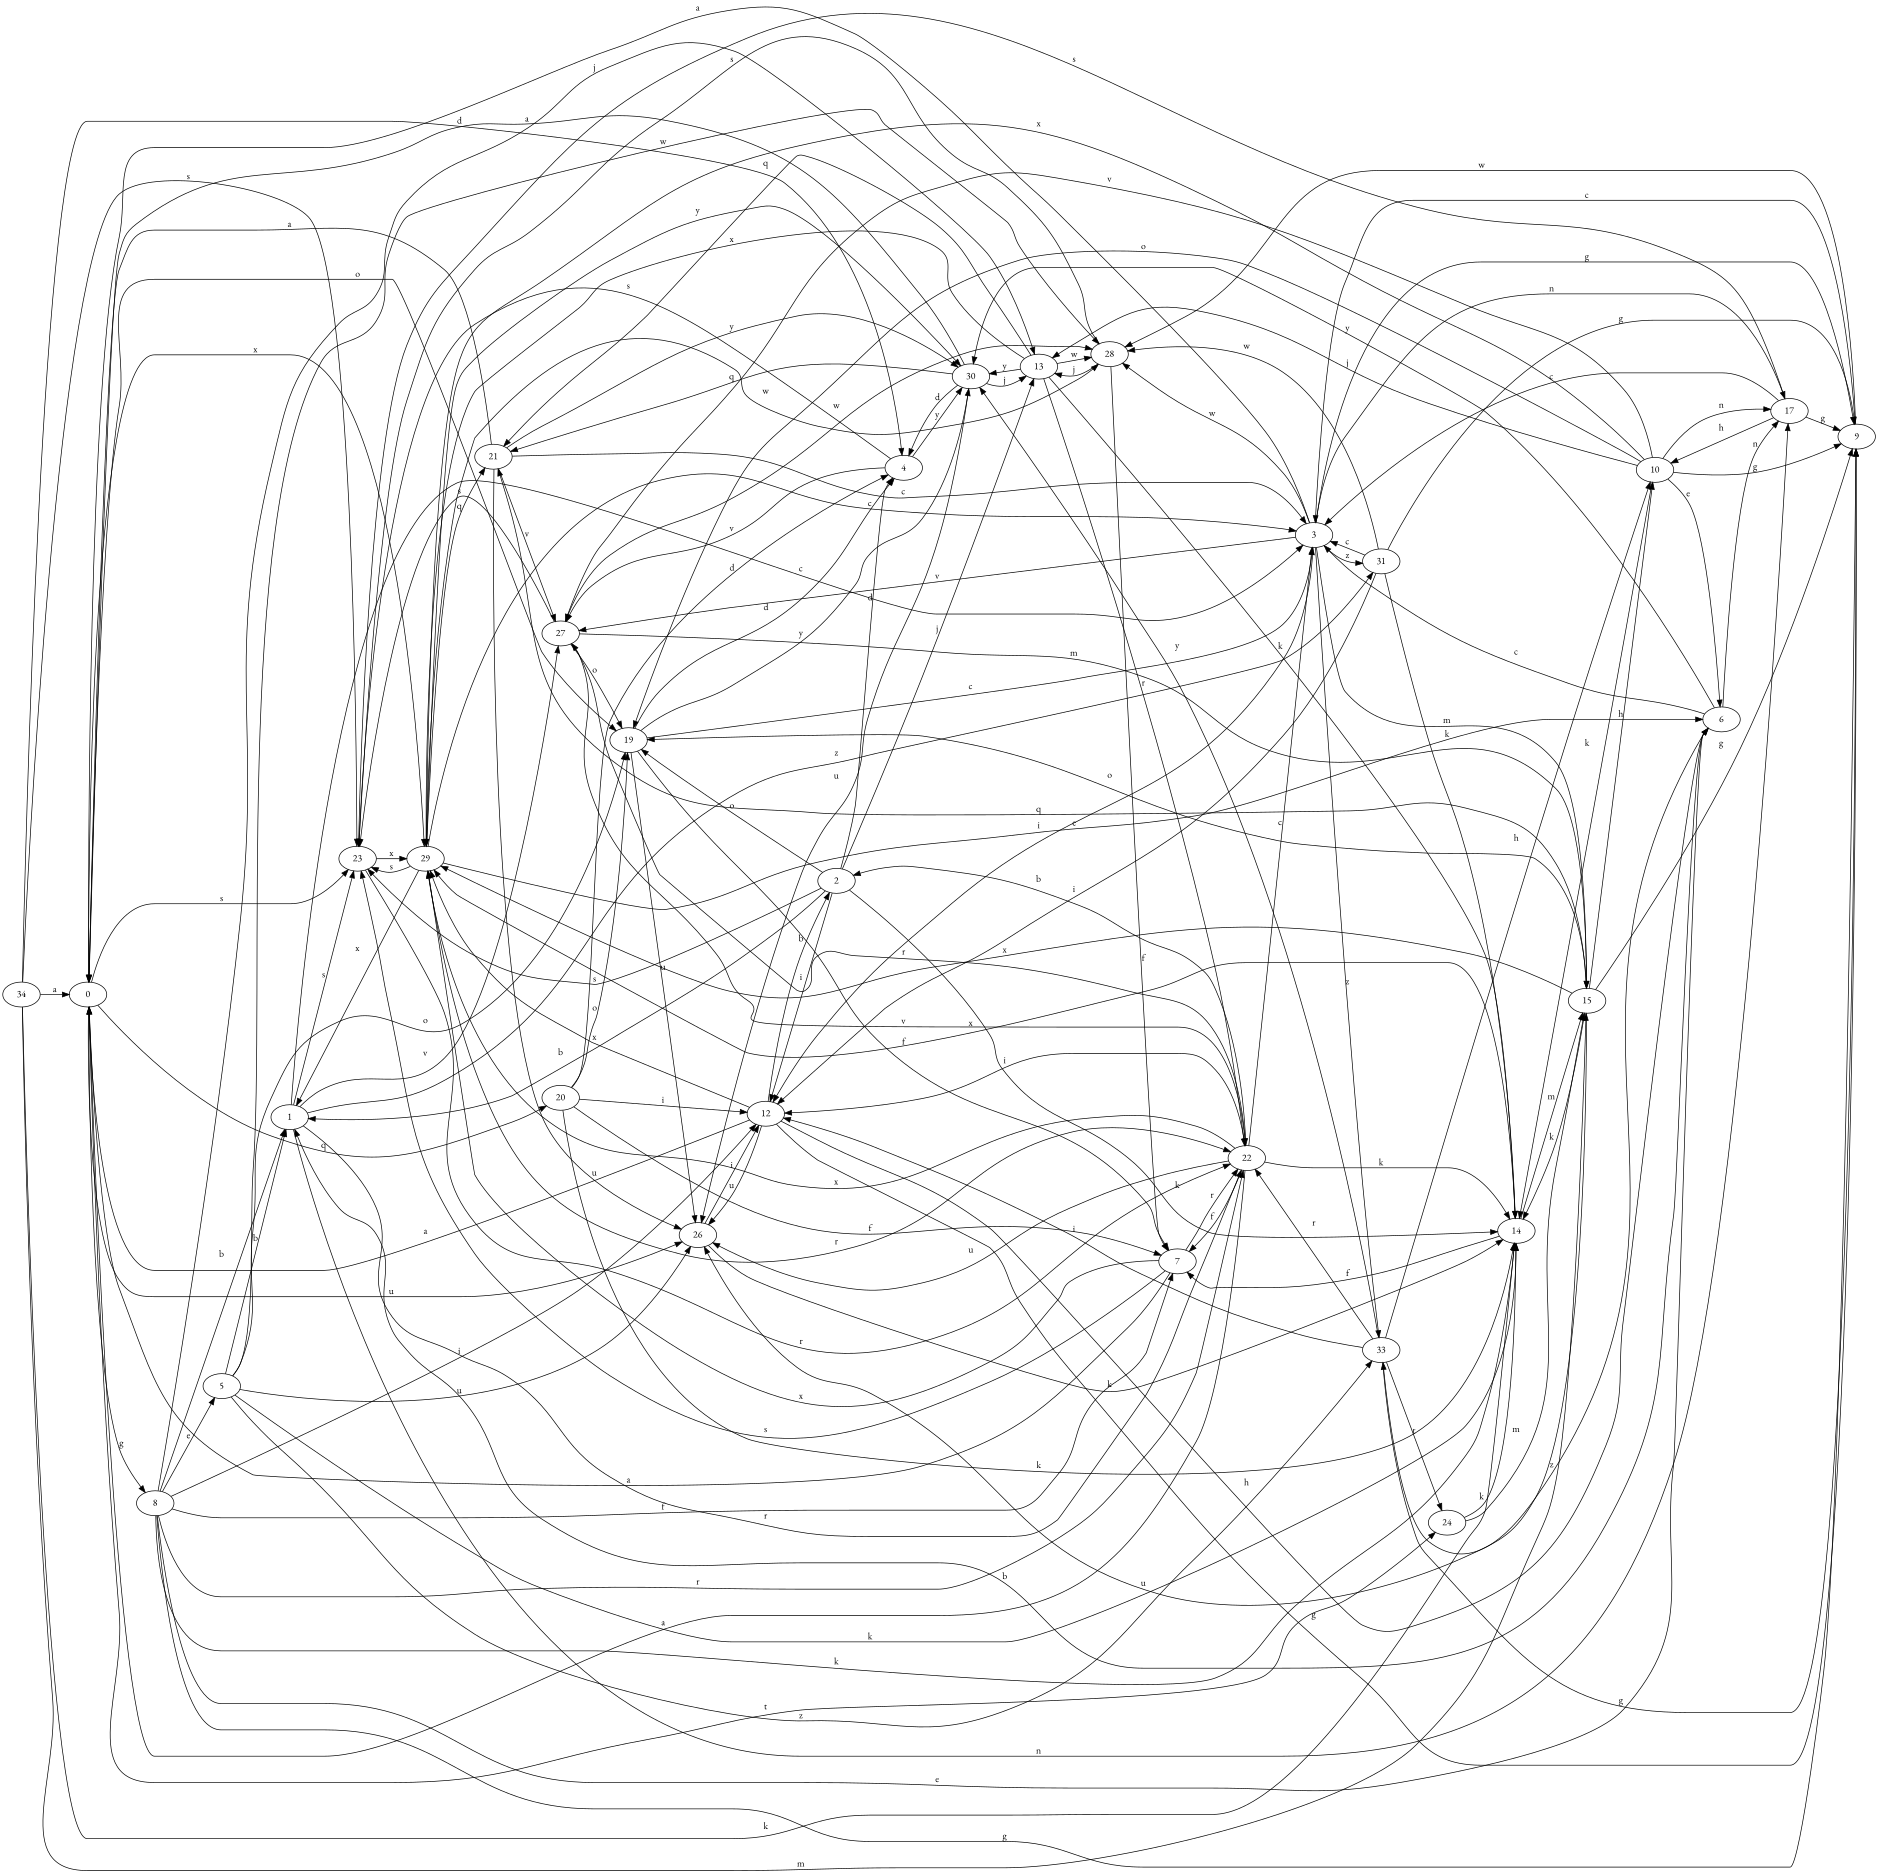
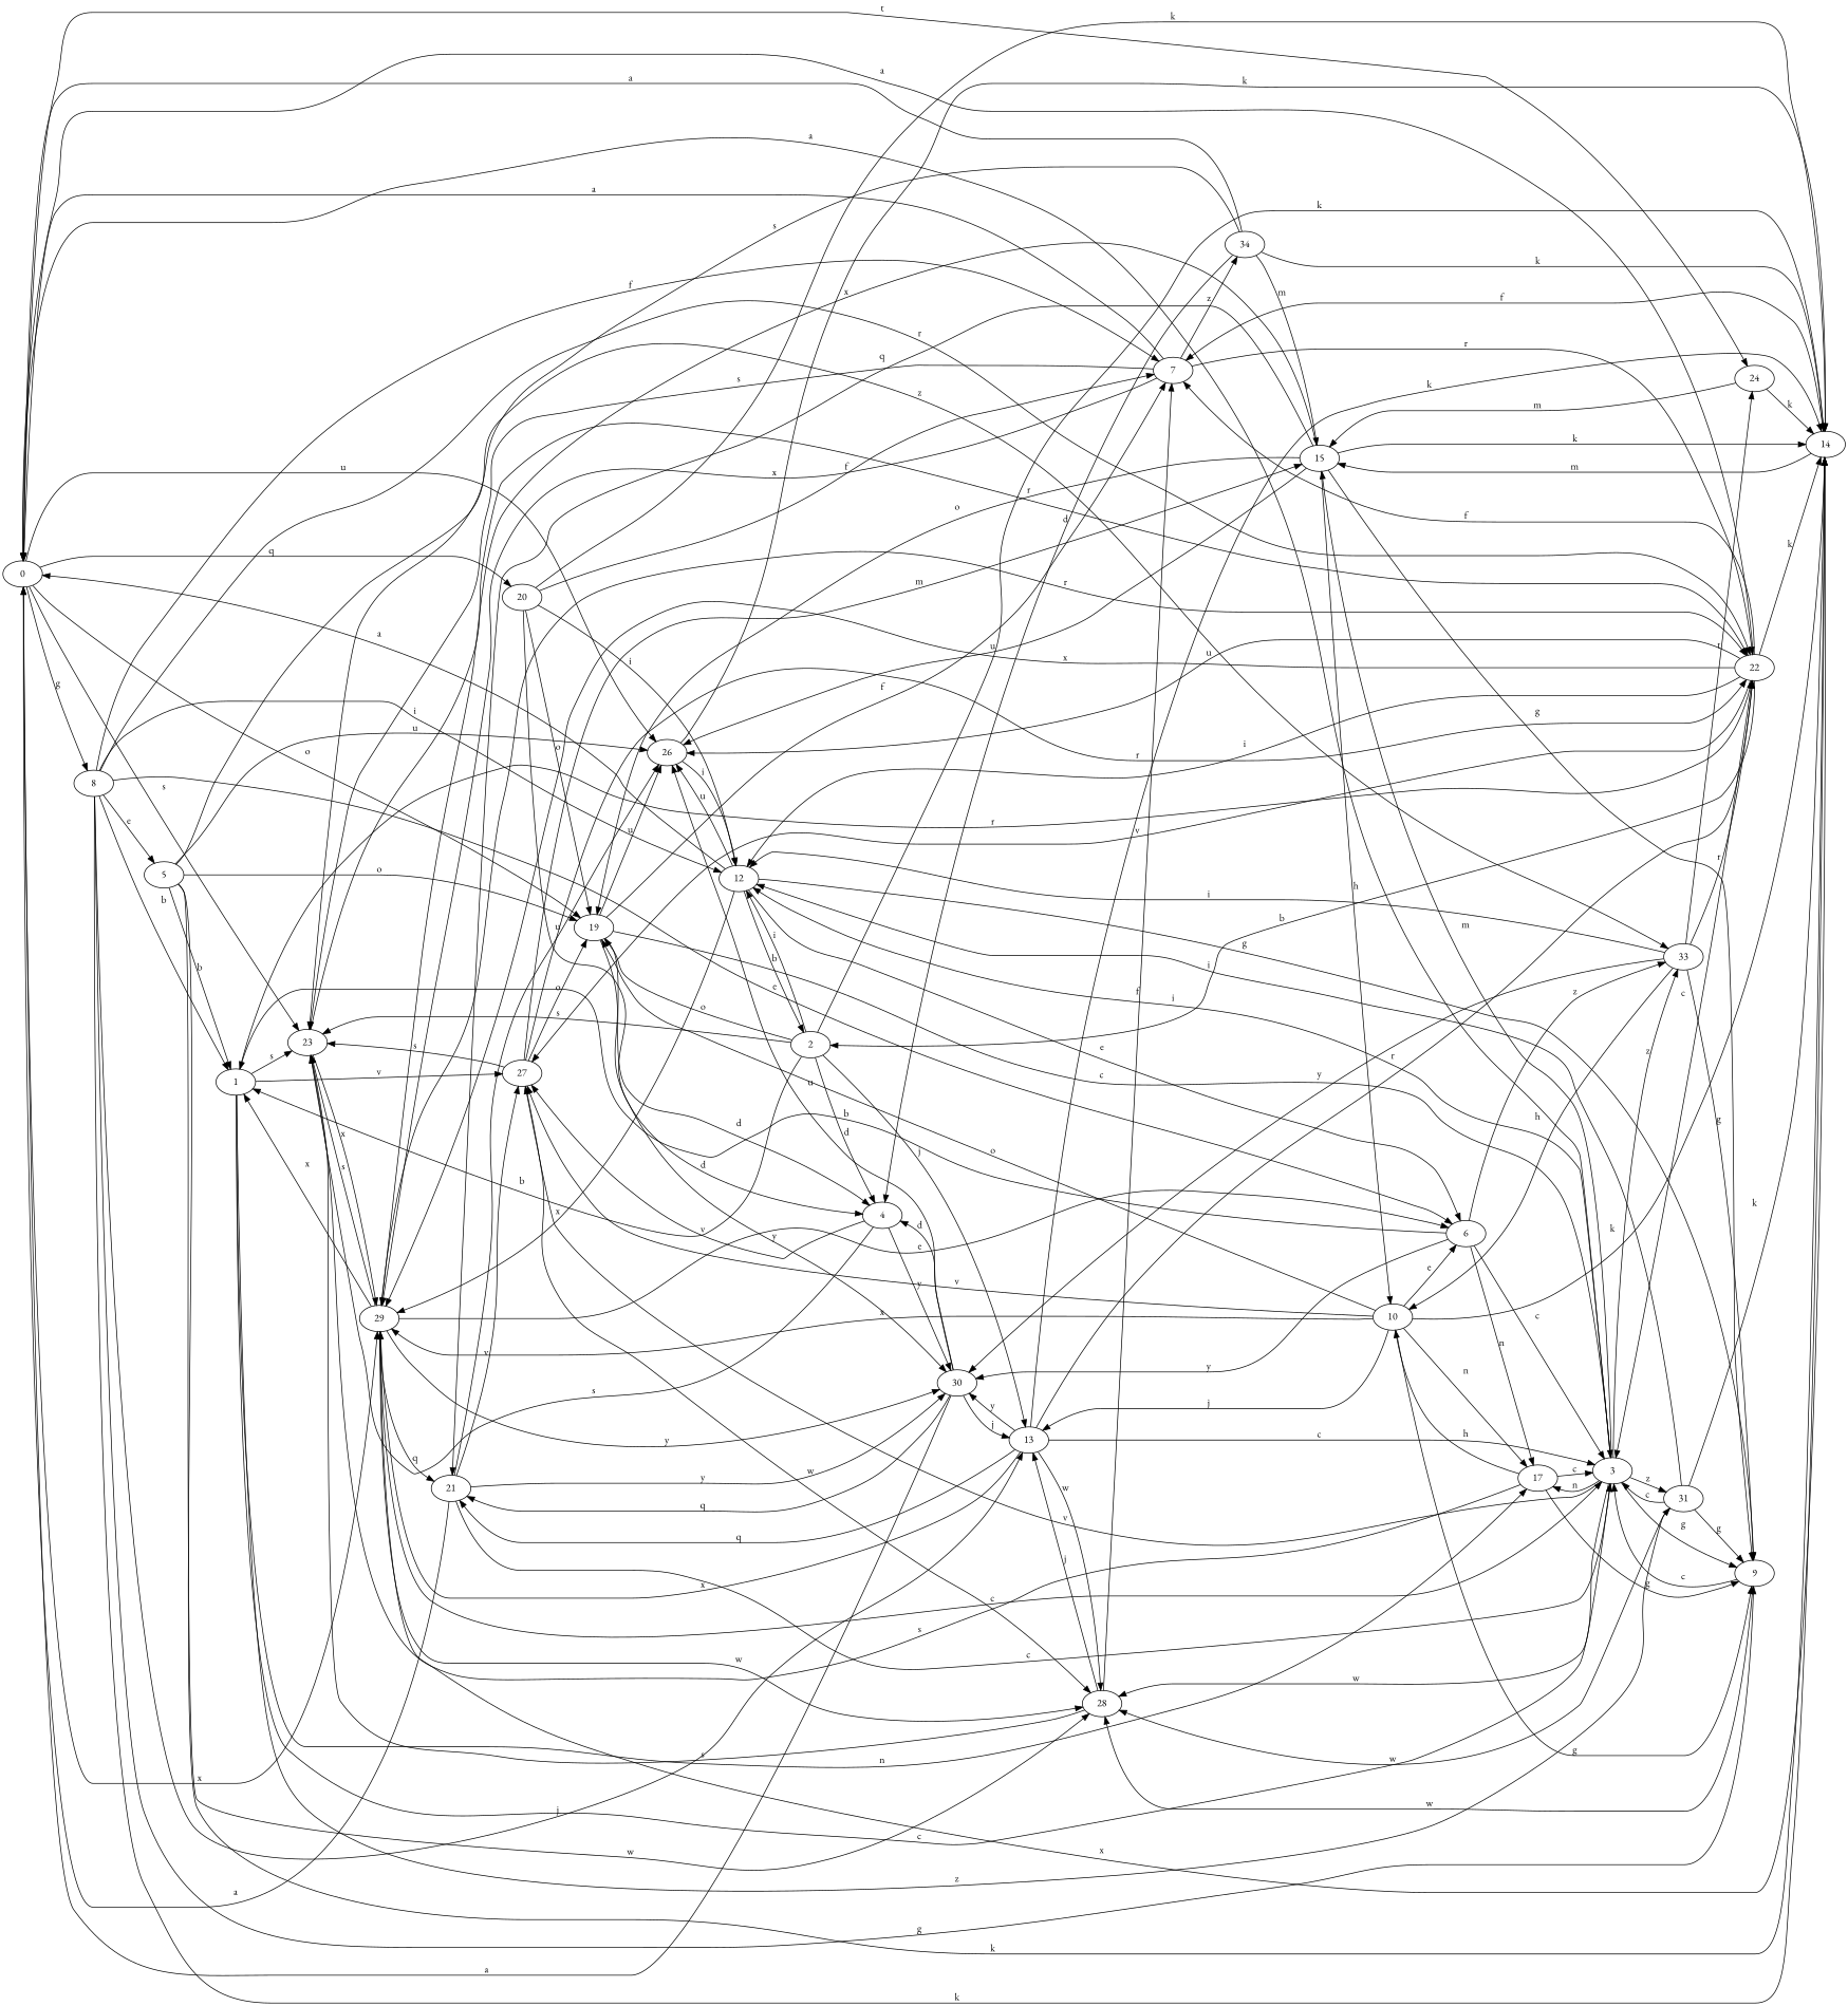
  strict digraph {
    fontname="EB Garamond"
    rankdir=LR
    node [fontname="EB Garamond"]
    edge [fontname="EB Garamond"]
    0
    8
    19
    20
    23
    24
    26
    29
    1
    22
    12
    13
    14
    9
    5
    6
    7
    3
    4
    30
    15
    28
    21
    17
    27
    31
    33
    10
    2
    34
    0 -> 8 [label=g]
    0 -> 19 [label=o]
    0 -> 20 [label=q]
    0 -> 23 [label=s]
    0 -> 24 [label=t]
    0 -> 26 [label=u]
    0 -> 29 [label=x]
    8 -> 1 [label=b]
    8 -> 22 [label=r]
    8 -> 12 [label=i]
    8 -> 13 [label=j]
    8 -> 14 [label=k]
    8 -> 9 [label=g]
    8 -> 5 [label=e]
    8 -> 6 [label=e]
    8 -> 7 [label=f]
    19 -> 26 [label=u]
    19 -> 7 [label=f]
    19 -> 3 [label=c]
    19 -> 4 [label=d]
    19 -> 30 [label=y]
    20 -> 19 [label=o]
    20 -> 12 [label=i]
    20 -> 14 [label=k]
    20 -> 7 [label=f]
    20 -> 4 [label=d]
    23 -> 29 [label=x]
    23 -> 22 [label=r]
    24 -> 14 [label=k]
    24 -> 15 [label=m]
    26 -> 12 [label=i]
    26 -> 14 [label=k]
    29 -> 23 [label=s]
    29 -> 1 [label=x]
    29 -> 22 [label=r]
    29 -> 6 [label=e]
    29 -> 3 [label=c]
    29 -> 30 [label=y]
    29 -> 28 [label=w]
    29 -> 21 [label=q]
    1 -> 23 [label=s]
    1 -> 22 [label=r]
    1 -> 3 [label=c]
    1 -> 17 [label=n]
    1 -> 27 [label=v]
    1 -> 31 [label=z]
    22 -> 0 [label=a]
    22 -> 26 [label=u]
    22 -> 29 [label=x]
    22 -> 12 [label=i]
    22 -> 14 [label=k]
    22 -> 7 [label=f]
    22 -> 3 [label=c]
    22 -> 27 [label=v]
    22 -> 2 [label=b]
    12 -> 0 [label=a]
    12 -> 26 [label=u]
    12 -> 29 [label=x]
    12 -> 9 [label=g]
-   12 -> 6 [label=h]
+   12 -> 6 [label=e]
    12 -> 2 [label=b]
    13 -> 29 [label=x]
    13 -> 22 [label=r]
    13 -> 14 [label=k]
+   13 -> 3 [label=c]
    13 -> 30 [label=y]
    13 -> 28 [label=w]
    13 -> 21 [label=q]
    14 -> 29 [label=x]
    14 -> 7 [label=f]
    14 -> 15 [label=m]
    9 -> 3 [label=c]
    9 -> 28 [label=w]
    5 -> 19 [label=o]
    5 -> 26 [label=u]
    5 -> 1 [label=b]
    5 -> 14 [label=k]
    5 -> 28 [label=w]
    5 -> 33 [label=z]
    6 -> 1 [label=b]
    6 -> 3 [label=c]
    6 -> 30 [label=y]
    6 -> 17 [label=n]
    6 -> 33 [label=z]
    7 -> 0 [label=a]
    7 -> 23 [label=s]
    7 -> 29 [label=x]
    7 -> 22 [label=r]
+   7 -> 34 [label=z]
    3 -> 0 [label=a]
    3 -> 12 [label=i]
    3 -> 9 [label=g]
    3 -> 15 [label=m]
    3 -> 28 [label=w]
    3 -> 17 [label=n]
    3 -> 27 [label=v]
    3 -> 31 [label=z]
    3 -> 33 [label=z]
    4 -> 23 [label=s]
    4 -> 30 [label=y]
    4 -> 27 [label=v]
    30 -> 0 [label=a]
    30 -> 26 [label=u]
    30 -> 13 [label=j]
    30 -> 4 [label=d]
    30 -> 21 [label=q]
    15 -> 19 [label=o]
    15 -> 26 [label=u]
    15 -> 29 [label=x]
    15 -> 14 [label=k]
    15 -> 9 [label=g]
    15 -> 21 [label=q]
    15 -> 10 [label=h]
    28 -> 23 [label=s]
    28 -> 13 [label=j]
    28 -> 7 [label=f]
    21 -> 0 [label=a]
    21 -> 26 [label=u]
    21 -> 3 [label=c]
    21 -> 30 [label=y]
    21 -> 27 [label=v]
    17 -> 23 [label=s]
    17 -> 9 [label=g]
    17 -> 3 [label=c]
    17 -> 10 [label=h]
    27 -> 19 [label=o]
    27 -> 23 [label=s]
    27 -> 22 [label=r]
    27 -> 15 [label=m]
    27 -> 28 [label=w]
    31 -> 12 [label=i]
    31 -> 14 [label=k]
    31 -> 9 [label=g]
    31 -> 3 [label=c]
    31 -> 28 [label=w]
    33 -> 24 [label=t]
    33 -> 22 [label=r]
    33 -> 12 [label=i]
    33 -> 9 [label=g]
    33 -> 30 [label=y]
    33 -> 10 [label=h]
    10 -> 19 [label=o]
    10 -> 29 [label=x]
    10 -> 13 [label=j]
    10 -> 14 [label=k]
    10 -> 9 [label=g]
    10 -> 6 [label=e]
    10 -> 17 [label=n]
    10 -> 27 [label=v]
    2 -> 19 [label=o]
    2 -> 23 [label=s]
    2 -> 1 [label=b]
    2 -> 12 [label=i]
    2 -> 13 [label=j]
    2 -> 14 [label=k]
    2 -> 4 [label=d]
    34 -> 0 [label=a]
    34 -> 23 [label=s]
    34 -> 14 [label=k]
    34 -> 4 [label=d]
    34 -> 15 [label=m]
  }
